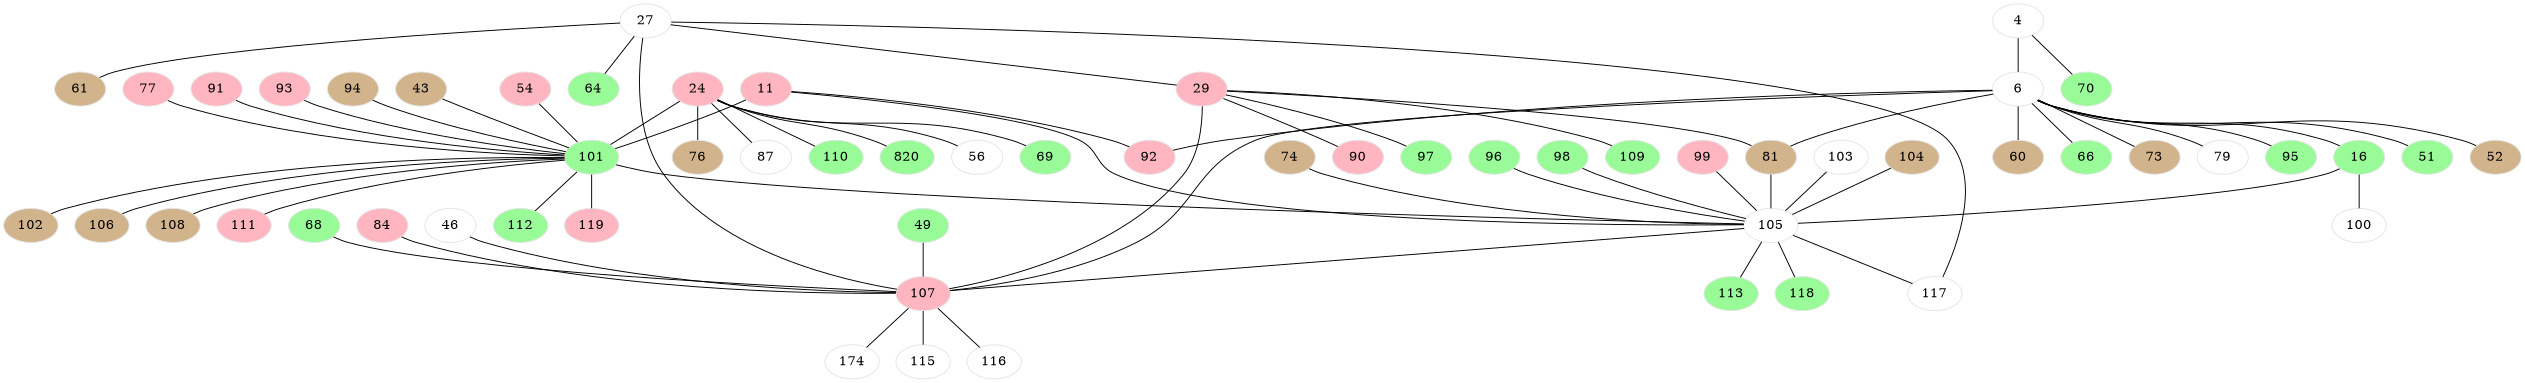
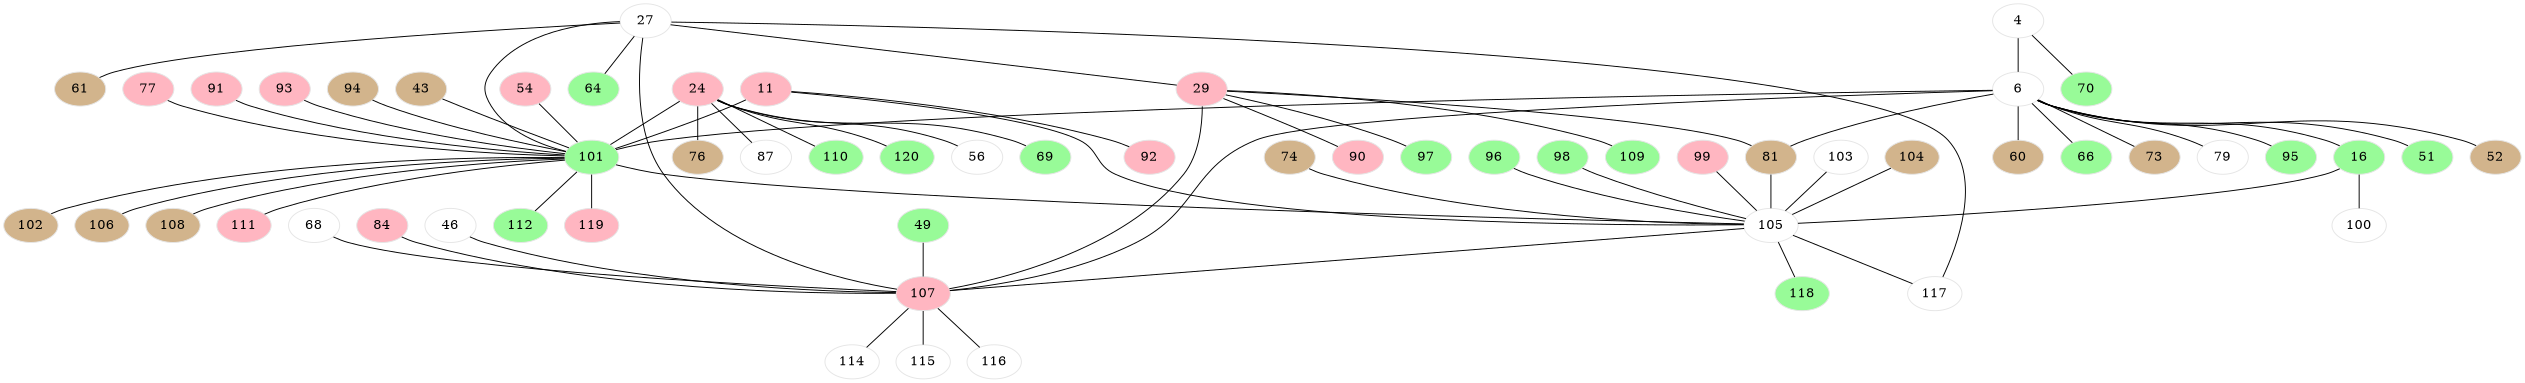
  graph {
    node [color=gray90 fillcolor=palegreen style=filled]
    4 [fillcolor=white super="+1"]
    6 [fillcolor=white super="+3+5"]
    70
    16 [super="+14"]
    51
    52 [fillcolor=tan]
    60 [fillcolor=tan]
    66
    73 [fillcolor=tan]
    79 [fillcolor=white]
    81 [fillcolor=tan super="+67"]
    95
    101 [super="+58+89+44+50+23"]
    107 [fillcolor=lightpink super="+75+88+65+78+82+30"]
    105 [fillcolor=white super="+71+80+17+55+57+62+63"]
    100 [fillcolor=white]
    102 [fillcolor=tan super="+40"]
    106 [fillcolor=tan]
    108 [fillcolor=tan]
    111 [fillcolor=lightpink]
    112
    119 [fillcolor=lightpink super="+83"]
-   114 [fillcolor=white label=174]
+   114 [fillcolor=white]
    115 [fillcolor=white]
    116 [fillcolor=white]
    11 [fillcolor=lightpink super="+10"]
    92 [fillcolor=lightpink]
    117 [fillcolor=white]
-   113 [super="+31"]
    118
    24 [fillcolor=lightpink super="+22"]
    56 [fillcolor=white]
    69
    76 [fillcolor=tan]
    87 [fillcolor=white super="+72"]
    110 [super="+85"]
-   120 [label=820]
+   120
    27 [fillcolor=white super="+25"]
    29 [fillcolor=lightpink super="+28"]
    61 [fillcolor=tan]
    64 [super="+34"]
    90 [fillcolor=lightpink]
    97
    109
    43 [fillcolor=tan]
    46 [fillcolor=white super="+33"]
    49
    54 [fillcolor=lightpink]
-   68
+   68 [fillcolor=white]
    74 [fillcolor=tan]
    77 [fillcolor=lightpink]
    84 [fillcolor=lightpink]
    91 [fillcolor=lightpink]
    93 [fillcolor=lightpink]
    94 [fillcolor=tan super="+86"]
    96
    98
    99 [fillcolor=lightpink]
    103 [fillcolor=white]
    104 [fillcolor=tan]
    4 -- 6 [weight=8]
    4 -- 70
    6 -- 16
    6 -- 51
    6 -- 52
    6 -- 60
    6 -- 66
    6 -- 73
    6 -- 79
    6 -- 81
    6 -- 95
-   6 -- 92 [weight=3]
+   6 -- 101 [weight=3]
    6 -- 107 [weight=2]
    16 -- 105 [weight=8]
    16 -- 100
    81 -- 105
    101 -- 105 [weight=4]
    101 -- 102
    101 -- 106
    101 -- 108
    101 -- 111
    101 -- 112
    101 -- 119
    107 -- 114
    107 -- 115
    107 -- 116
    105 -- 107 [weight=2]
    105 -- 117
-   105 -- 113
    105 -- 118
    11 -- 101 [weight=8]
    11 -- 105
    11 -- 92
    24 -- 101 [weight=9]
    24 -- 56
    24 -- 69
    24 -- 76
    24 -- 87
    24 -- 110
    24 -- 120
+   27 -- 101 [weight=2]
    27 -- 107 [weight=5]
    27 -- 117
    27 -- 29 [weight=4]
    27 -- 61
    27 -- 64
    29 -- 81
    29 -- 107 [weight=4]
    29 -- 90
    29 -- 97
    29 -- 109
    43 -- 101
    46 -- 107
    49 -- 107
    54 -- 101
    68 -- 107
    74 -- 105
    77 -- 101
    84 -- 107
    91 -- 101
    93 -- 101
    94 -- 101
    96 -- 105
    98 -- 105
    99 -- 105
    103 -- 105
    104 -- 105
  }
